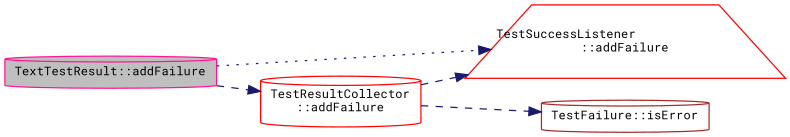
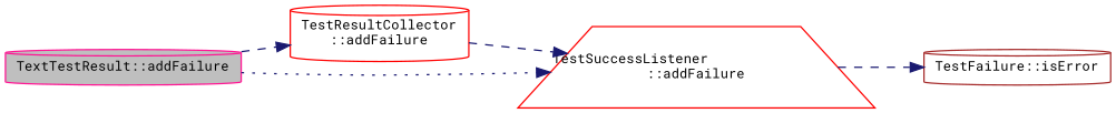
  digraph {
    fontname="Roboto Mono"
    rankdir=LR
    node [color=red fillcolor=white fontname="Roboto Mono" fontsize=10 shape=cylinder style=filled]
    edge [color=midnightblue fontname="Roboto Mono" fontsize=10 labelfontname=Helvetica labelfontsize=10 style=dashed]
    n1 [color=deeppink fillcolor=grey75 fontcolor=black height=0.2 label="TextTestResult::addFailure" width=0.4]
    n2 [height=0.2 label="TestResultCollector\l::addFailure" width=0.4]
    n3 [height=0.2 label="TestSuccessListener\l::addFailure" shape=trapezium width=0.4]
    n4 [color=brown height=0.2 label="TestFailure::isError" width=0.4]
    n1 -> n2
    n1 -> n3 [style=dotted]
    n2 -> n3
-   n2 -> n4
+   n3 -> n4
  }
